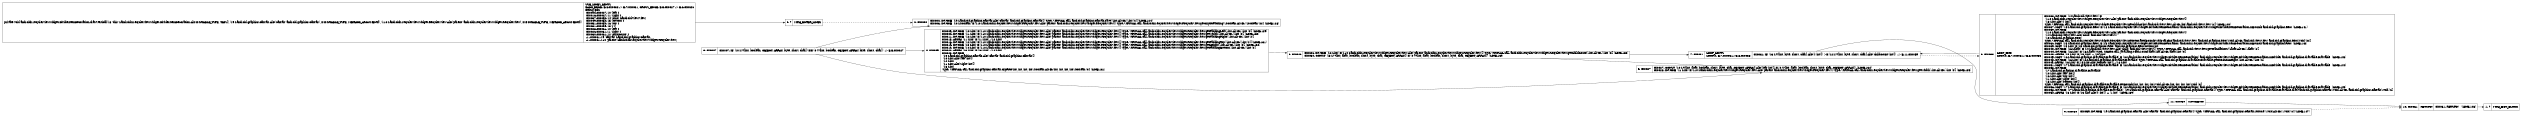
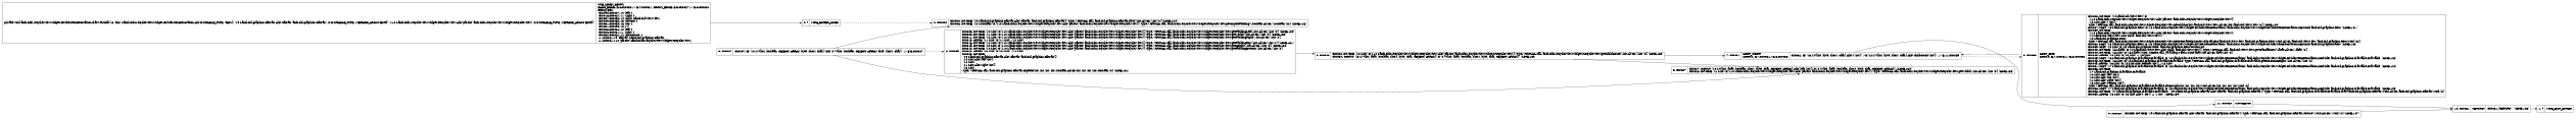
  digraph {
    rankdir=LR
    node [shape=record]
    n1 [label="{0\:\ ?|MTH_ENTER_LINES\l}"]
    n2 [label="{2\:\ 0x0000|0x0000: INVOKE  (r9 I:android.graphics.Canvas A[D('canvas' android.graphics.Canvas)]) type: VIRTUAL call: android.graphics.Canvas.save():int A[MD:():int (c)] (LINE:124)\l0x0003: INVOKE  (r0 I:boolean) = (r10 I:androidx.recyclerview.widget.RecyclerView A[D('parent' androidx.recyclerview.widget.RecyclerView)]) type: VIRTUAL call: androidx.recyclerview.widget.RecyclerView.getClipToPadding():boolean A[MD:():boolean (m)] (LINE:128)\l}"]
    n3 [label="{3\:\ 0x0007|0x0007: IF  (r0 I:??[int, boolean, OBJECT, ARRAY, byte, short, char]) == (0 ??[int, boolean, OBJECT, ARRAY, byte, short, char])  \-\> B:5:0x0027 \l}"]
    n4 [label="{4\:\ 0x0009|0x0009: INVOKE  (r0 I:int) = (r10 I:androidx.recyclerview.widget.RecyclerView A[D('parent' androidx.recyclerview.widget.RecyclerView)]) type: VIRTUAL call: androidx.recyclerview.widget.RecyclerView.getPaddingLeft():int A[MD:():int (s)] (LINE:129)\l0x000d: INVOKE  (r1 I:int) = (r10 I:androidx.recyclerview.widget.RecyclerView A[D('parent' androidx.recyclerview.widget.RecyclerView)]) type: VIRTUAL call: androidx.recyclerview.widget.RecyclerView.getWidth():int A[MD:():int (s)] (LINE:130)\l0x0011: INVOKE  (r2 I:int) = (r10 I:androidx.recyclerview.widget.RecyclerView A[D('parent' androidx.recyclerview.widget.RecyclerView)]) type: VIRTUAL call: androidx.recyclerview.widget.RecyclerView.getPaddingRight():int A[MD:():int (s)]\l0x0015: ARITH  (r1 I:int) = (r1 I:int) \- (r2 I:int) \l0x0016: INVOKE  (r2 I:int) = (r10 I:androidx.recyclerview.widget.RecyclerView A[D('parent' androidx.recyclerview.widget.RecyclerView)]) type: VIRTUAL call: androidx.recyclerview.widget.RecyclerView.getPaddingTop():int A[MD:():int (s)] (LINE:131)\l0x001a: INVOKE  (r3 I:int) = (r10 I:androidx.recyclerview.widget.RecyclerView A[D('parent' androidx.recyclerview.widget.RecyclerView)]) type: VIRTUAL call: androidx.recyclerview.widget.RecyclerView.getHeight():int A[MD:():int (s)] (LINE:132)\l0x001e: INVOKE  (r4 I:int) = (r10 I:androidx.recyclerview.widget.RecyclerView A[D('parent' androidx.recyclerview.widget.RecyclerView)]) type: VIRTUAL call: androidx.recyclerview.widget.RecyclerView.getPaddingBottom():int A[MD:():int (s)]\l0x0022: ARITH  (r3 I:int) = (r3 I:int) \- (r4 I:int) \l0x0023: INVOKE  \l  (r9 I:android.graphics.Canvas A[D('canvas' android.graphics.Canvas)])\l  (r0 I:int A[D('left' int)])\l  (r2 I:int)\l  (r1 I:int A[D('right' int)])\l  (r3 I:int)\l type: VIRTUAL call: android.graphics.Canvas.clipRect(int, int, int, int):boolean A[MD:(int, int, int, int):boolean (c)] (LINE:131)\l}"]
    n5 [label="{5\:\ 0x0027|0x0027: CONST  (r0 I:??[int, float, boolean, short, byte, char, OBJECT, ARRAY] A[D('left' int)]) = (0 ??[int, float, boolean, short, byte, char, OBJECT, ARRAY])  (LINE:134)\l0x0028: INVOKE  (r1 I:int) = (r10 I:androidx.recyclerview.widget.RecyclerView A[D('parent' androidx.recyclerview.widget.RecyclerView)]) type: VIRTUAL call: androidx.recyclerview.widget.RecyclerView.getWidth():int A[MD:():int (s)] (LINE:135)\l}"]
    n6 [label="{6\:\ 0x002c|0x002c: INVOKE  (r2 I:int) = (r10 I:androidx.recyclerview.widget.RecyclerView A[D('parent' androidx.recyclerview.widget.RecyclerView)]) type: VIRTUAL call: androidx.recyclerview.widget.RecyclerView.getChildCount():int A[MD:():int (c)] (LINE:138)\l0x0030: CONST  (r3 I:??[int, float, boolean, short, byte, char, OBJECT, ARRAY]) = (0 ??[int, float, boolean, short, byte, char, OBJECT, ARRAY])  (LINE:139)\l}"]
-   n7 [label="{7\:\ 0x0031|LOOP_HINTS\lLOOP:0: B:7:0x0031\-\>B:8:0x0033\l|0x0031: IF  (r3 I:??[int, byte, short, char] A[D('i' int)]) \>= (r2 I:??[int, byte, short, char] A[D('childCount' int)])  \-\> B:11:0x005e \l}"]
+   n7 [label="{7\:\ 0x0031|LOOP_START\lLOOP:0: B:7:0x0031\-\>B:8:0x0033\l|0x0031: IF  (r3 I:??[int, byte, short, char] A[D('i' int)]) \>= (r2 I:??[int, byte, short, char] A[D('childCount' int)])  \-\> B:11:0x005e \l}"]
    n8 [label="{8\:\ 0x0033|LOOP_END\lLOOP:0: B:7:0x0031\-\>B:8:0x0033\l|0x0033: INVOKE  (r4 I:android.view.View) = \l  (r10 I:androidx.recyclerview.widget.RecyclerView A[D('parent' androidx.recyclerview.widget.RecyclerView)])\l  (r3 I:int A[D('i' int)])\l type: VIRTUAL call: androidx.recyclerview.widget.RecyclerView.getChildAt(int):android.view.View A[MD:(int):android.view.View (c)] (LINE:140)\l0x0037: IGET  (r5 I:android.graphics.Rect) = (r8 I:androidx.recyclerview.widget.DividerItemDecoration) androidx.recyclerview.widget.DividerItemDecoration.mBounds android.graphics.Rect  (LINE:141)\l0x0039: INVOKE  \l  (r10 I:androidx.recyclerview.widget.RecyclerView A[D('parent' androidx.recyclerview.widget.RecyclerView)])\l  (r4 I:android.view.View A[D('child' android.view.View)])\l  (r5 I:android.graphics.Rect)\l type: VIRTUAL call: androidx.recyclerview.widget.RecyclerView.getDecoratedBoundsWithMargins(android.view.View, android.graphics.Rect):void A[MD:(android.view.View, android.graphics.Rect):void (m)]\l0x003c: IGET  (r5 I:android.graphics.Rect) = (r8 I:androidx.recyclerview.widget.DividerItemDecoration) androidx.recyclerview.widget.DividerItemDecoration.mBounds android.graphics.Rect  (LINE:142)\l0x003e: IGET  (r5 I:int) = (r5 I:android.graphics.Rect) android.graphics.Rect.bottom int \l0x0040: INVOKE  (r6 I:float) = (r4 I:android.view.View A[D('child' android.view.View)]) type: VIRTUAL call: android.view.View.getTranslationY():float A[MD:():float (c)]\l0x0044: INVOKE  (r6 I:int) = (r6 I:float) type: STATIC call: java.lang.Math.round(float):int A[MD:(float):int (c)]\l0x0048: ARITH  (r5 I:int) = (r5 I:int) + (r6 I:int) \l0x0049: IGET  (r6 I:android.graphics.drawable.Drawable) = (r8 I:androidx.recyclerview.widget.DividerItemDecoration) androidx.recyclerview.widget.DividerItemDecoration.mDivider android.graphics.drawable.Drawable  (LINE:143)\l0x004b: INVOKE  (r6 I:int) = (r6 I:android.graphics.drawable.Drawable) type: VIRTUAL call: android.graphics.drawable.Drawable.getIntrinsicHeight():int A[MD:():int (c)]\l0x004f: ARITH  (r6 I:int) = (r5 I:int A[D('bottom' int)]) \- (r6 I:int) \l0x0051: IGET  (r7 I:android.graphics.drawable.Drawable) = (r8 I:androidx.recyclerview.widget.DividerItemDecoration) androidx.recyclerview.widget.DividerItemDecoration.mDivider android.graphics.drawable.Drawable  (LINE:144)\l0x0053: INVOKE  \l  (r7 I:android.graphics.drawable.Drawable)\l  (r0 I:int A[D('left' int)])\l  (r6 I:int A[D('top' int)])\l  (r1 I:int A[D('right' int)])\l  (r5 I:int A[D('bottom' int)])\l type: VIRTUAL call: android.graphics.drawable.Drawable.setBounds(int, int, int, int):void A[MD:(int, int, int, int):void (c)]\l0x0056: IGET  (r7 I:android.graphics.drawable.Drawable) = (r8 I:androidx.recyclerview.widget.DividerItemDecoration) androidx.recyclerview.widget.DividerItemDecoration.mDivider android.graphics.drawable.Drawable  (LINE:145)\l0x0058: INVOKE  (r7 I:android.graphics.drawable.Drawable), (r9 I:android.graphics.Canvas A[D('canvas' android.graphics.Canvas)]) type: VIRTUAL call: android.graphics.drawable.Drawable.draw(android.graphics.Canvas):void A[MD:(android.graphics.Canvas):void (c)]\l0x005b: ARITH  (r3 I:int) = (r3 I:int A[D('i' int)]) + (1 int)  (LINE:139)\l}"]
    n9 [label="{11\:\ 0x005e|SYNTHETIC\l}"]
    n10 [label="{10\:\ 0x0061|RETURN\l|0x0061: RETURN    (LINE:148)\l}"]
    n11 [label="{9\:\ 0x005e|0x005e: INVOKE  (r9 I:android.graphics.Canvas A[D('canvas' android.graphics.Canvas)]) type: VIRTUAL call: android.graphics.Canvas.restore():void A[MD:():void (c)] (LINE:147)\l}"]
-   n12 [label="{1\:\ ?|MTH_EXIT_BLOCK\l}"]
+   n12 [label="{1\:\ ?|MTH_EXIT_ENTER\l}"]
    n13 [label="{private void androidx.recyclerview.widget.DividerItemDecoration.drawVertical((r8 'this' I:androidx.recyclerview.widget.DividerItemDecoration A[IMMUTABLE_TYPE, THIS]), (r9 I:android.graphics.Canvas A[D('canvas' android.graphics.Canvas), IMMUTABLE_TYPE, METHOD_ARGUMENT]), (r10 I:androidx.recyclerview.widget.RecyclerView A[D('parent' androidx.recyclerview.widget.RecyclerView), IMMUTABLE_TYPE, METHOD_ARGUMENT]))  | USE_LINES_HINTS\lBACK_EDGE: B:8:0x0033 \-\> B:7:0x0031, CROSS_EDGE: B:5:0x0027 \-\> B:6:0x002c\lDebug Info:\l  0x000d\-0x0027: r0 'left' I\l  0x0016\-0x0027: r1 'right' I\l  0x0037\-0x005b: r4 'child' Landroid\/view\/View;\l  0x0049\-0x005b: r5 'bottom' I\l  0x0051\-0x005b: r6 'top' I\l  0x0031\-0x005e: r3 'i' I\l  0x0028\-0x0061: r0 'left' I\l  0x002c\-0x0061: r1 'right' I\l  0x0030\-0x0061: r2 'childCount' I\l  \-1 \-0x0061: r9 'canvas' Landroid\/graphics\/Canvas;\l  \-1 \-0x0061: r10 'parent' Landroidx\/recyclerview\/widget\/RecyclerView;\l}"]
    n1 -> n2 [style=dashed]
    n3 -> n2
-   n3 -> n4 [style=solid]
+   n3 -> n4 [style=dashed]
    n3 -> n5
    n4 -> n6
    n6 -> n5
    n6 -> n7
    n7 -> n8 [style=dashed]
    n7 -> n9
    n8 -> n7
    n9 -> n10
    n10 -> n12
-   n11 -> n10 [style=dashed]
+   n11 -> n10
    n13 -> n1
  }
